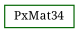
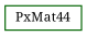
  digraph {
    rankdir=LR
    fontname="Noto Serif"
-   n1 [color=darkgreen fillcolor=white fontname="Noto Serif" fontsize=10 height=0.2 label=PxMat34 shape=record style=filled width=0.4]
+   n1 [color=darkgreen fillcolor=white fontname="Noto Serif" fontsize=10 height=0.2 label=PxMat44 shape=record style=filled width=0.4]
  }
